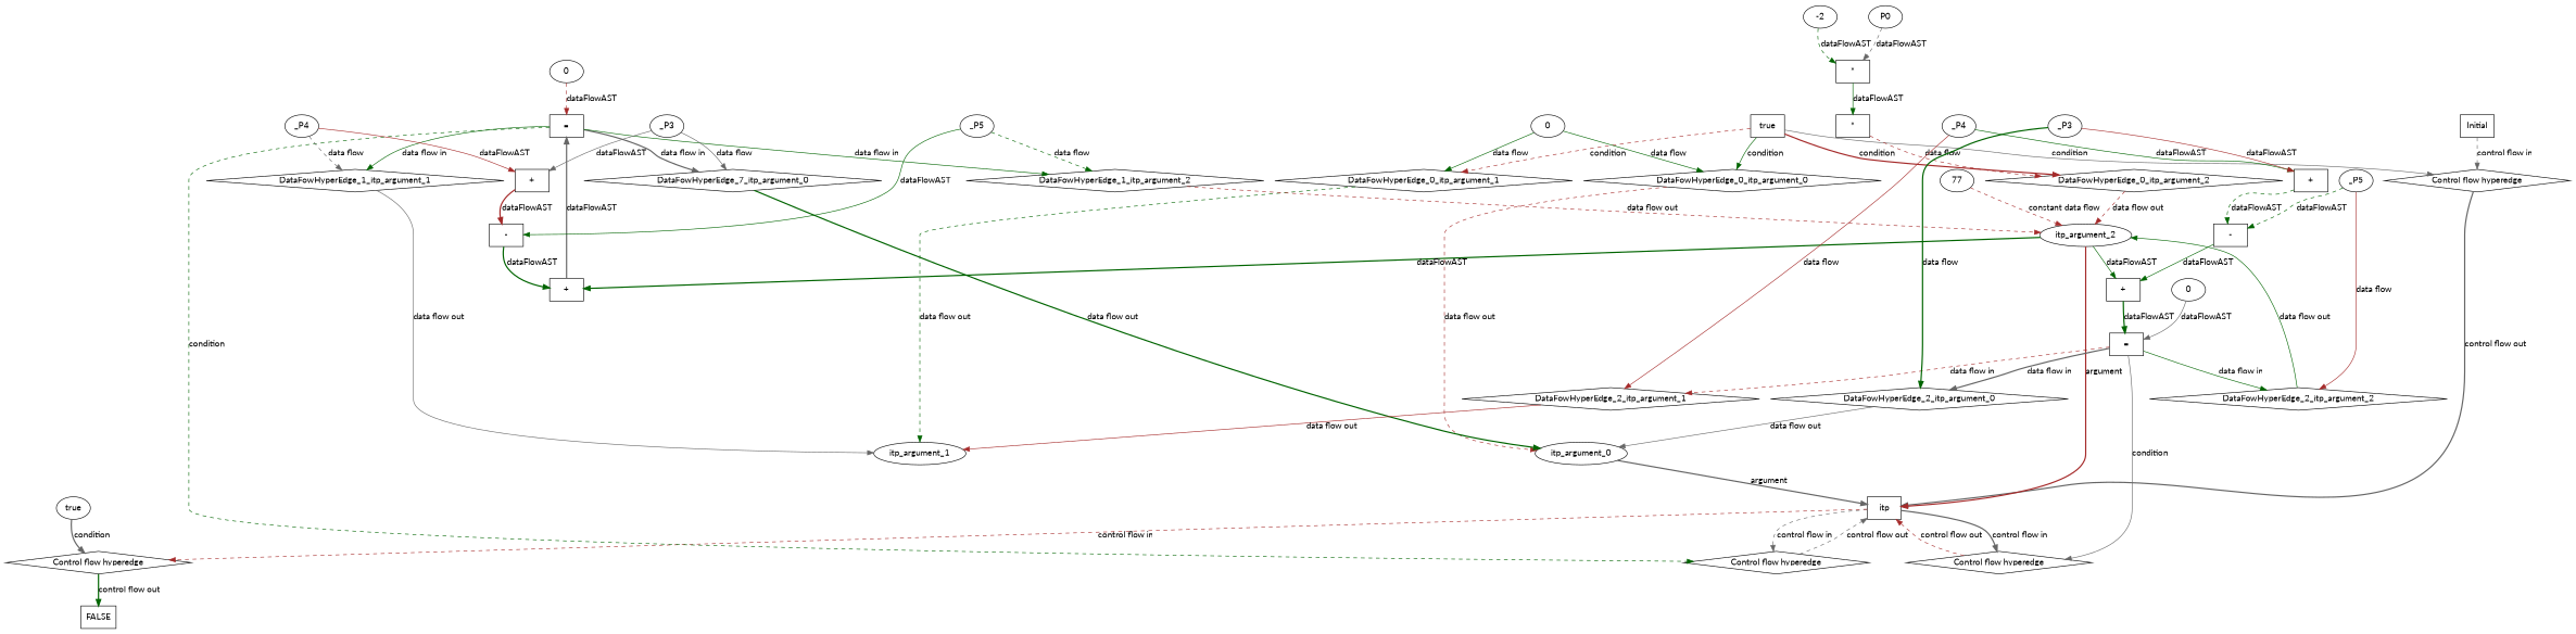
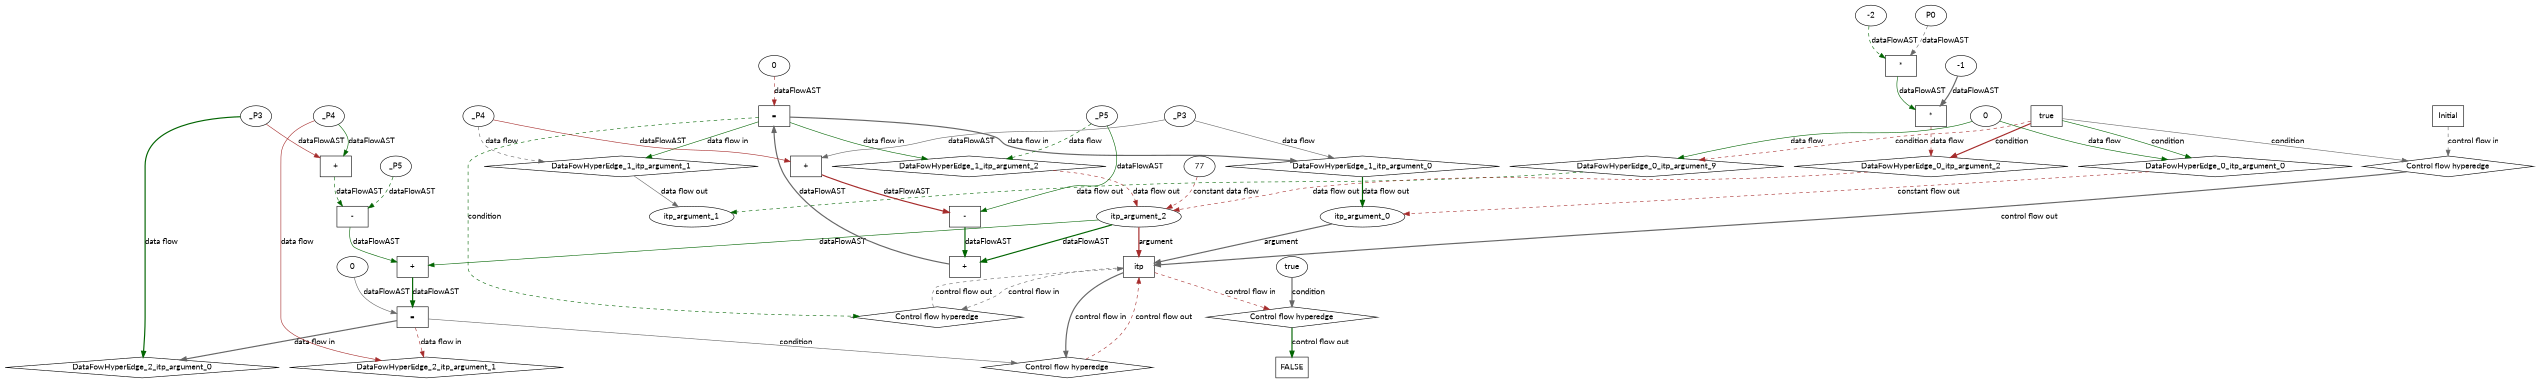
  digraph {
    fontname=Lato
    node [fontname=Lato]
    edge [color=darkgreen fontname=Lato style=solid]
    n1 [label=itp nodeName=itp shape=rect]
    n2 [label="Control flow hyperedge" nodeName=ControlFowHyperEdge_1 shape=diamond]
    n3 [label="Control flow hyperedge" nodeName=ControlFowHyperEdge_2 shape=diamond]
    n4 [label="Control flow hyperedge" nodeName=ControlFowHyperEdge_3 shape=diamond]
    n5 [label=FALSE nodeName=FALSE shape=rect]
    n6 [label=Initial nodeName=Initial shape=rect]
    n7 [label="Control flow hyperedge" nodeName=ControlFowHyperEdge_0 shape=diamond]
    n8 [label=itp_argument_0 nodeName=argument0 shape=oval]
    n9 [label=itp_argument_1 nodeName=argument1 shape=oval]
    n10 [label=itp_argument_2 nodeName=argument2 shape=oval]
    n11 [label="+" nodeName=xxxitp___itp_1xxxguard_0_node_1 shape=rect]
    n12 [label="+" nodeName=xxxitp___itp_2xxxguard_0_node_1 shape=rect]
    n13 [label="=" nodeName=xxxitp___itp_1xxxguard_0_node_0 shape=rect]
    n14 [label="=" nodeName=xxxitp___itp_2xxxguard_0_node_0 shape=rect]
    n15 [label=true nodeName=true_0 shape=rect]
    n16 [label=DataFowHyperEdge_0_itp_argument_0 nodeName=DataFowHyperEdge_0_itp_argument_0 shape=diamond]
-   n17 [label=DataFowHyperEdge_0_itp_argument_1 nodeName=DataFowHyperEdge_0_itp_argument_1 shape=diamond]
+   n17 [label=DataFowHyperEdge_0_itp_argument_9 nodeName=DataFowHyperEdge_0_itp_argument_1 shape=diamond]
    n18 [label=DataFowHyperEdge_0_itp_argument_2 nodeName=DataFowHyperEdge_0_itp_argument_2 shape=diamond]
    n19 [label=0 nodeName=xxxitp___Initial_0xxxdataFlow_0_node_0]
    n20 [label="*" nodeName=xxxitp___Initial_0xxxdataFlow2_node_0 shape=rect]
+   n21 [label=-1 nodeName=xxxitp___Initial_0xxxdataFlow2_node_1]
    n22 [label="*" nodeName=xxxitp___Initial_0xxxdataFlow2_node_2 shape=rect]
    n23 [label=-2 nodeName=xxxitp___Initial_0xxxdataFlow2_node_3]
    n24 [label=P0 nodeName=xxxitp___Initial_0xxxdataFlow2_node_4]
-   n25 [label=DataFowHyperEdge_7_itp_argument_0 nodeName=DataFowHyperEdge_1_itp_argument_0 shape=diamond]
+   n25 [label=DataFowHyperEdge_1_itp_argument_0 nodeName=DataFowHyperEdge_1_itp_argument_0 shape=diamond]
    n26 [label=DataFowHyperEdge_1_itp_argument_1 nodeName=DataFowHyperEdge_1_itp_argument_1 shape=diamond]
    n27 [label=DataFowHyperEdge_1_itp_argument_2 nodeName=DataFowHyperEdge_1_itp_argument_2 shape=diamond]
    n28 [label="-" nodeName=xxxitp___itp_1xxxguard_0_node_3 shape=rect]
    n29 [label="+" nodeName=xxxitp___itp_1xxxguard_0_node_4 shape=rect]
    n30 [label=0 nodeName=xxxitp___itp_1xxxguard_0_node_8]
    n31 [label=_P5 nodeName=xxxitp___itp_1xxxdataFlow2_node_0]
    n32 [label=_P4 nodeName=xxxitp___itp_1xxxdataFlow1_node_0]
    n33 [label=_P3 nodeName=xxxitp___itp_1xxxdataFlow_0_node_0]
    n34 [label=DataFowHyperEdge_2_itp_argument_0 nodeName=DataFowHyperEdge_2_itp_argument_0 shape=diamond]
    n35 [label=DataFowHyperEdge_2_itp_argument_1 nodeName=DataFowHyperEdge_2_itp_argument_1 shape=diamond]
-   n36 [label=DataFowHyperEdge_2_itp_argument_2 nodeName=DataFowHyperEdge_2_itp_argument_2 shape=diamond]
    n37 [label="-" nodeName=xxxitp___itp_2xxxguard_0_node_3 shape=rect]
    n38 [label="+" nodeName=xxxitp___itp_2xxxguard_0_node_4 shape=rect]
    n39 [label=0 nodeName=xxxitp___itp_2xxxguard_0_node_8]
    n40 [label=_P5 nodeName=xxxitp___itp_2xxxdataFlow2_node_0]
    n41 [label=_P4 nodeName=xxxitp___itp_2xxxdataFlow1_node_0]
    n42 [label=_P3 nodeName=xxxitp___itp_2xxxdataFlow_0_node_0]
    n43 [label=true nodeName=xxxFALSE___itp_3xxxguard_0_node_0]
    n44 [label=77 nodeName=xxxFALSE___itp_3xxxitp_argument_2_constant_77]
    n1 -> n2 [color=gray40 label="control flow in" style=dashed]
    n1 -> n3 [color=gray40 label="control flow in" style=bold]
    n1 -> n4 [color=brown label="control flow in" style=dashed]
    n2 -> n1 [color=gray40 label="control flow out" style=dashed]
    n3 -> n1 [color=brown label="control flow out" style=dashed]
    n4 -> n5 [label="control flow out" style=bold]
    n6 -> n7 [color=gray40 label="control flow in" style=dashed]
    n7 -> n1 [color=gray40 label="control flow out" style=bold]
    n8 -> n1 [color=gray40 label=argument style=bold]
    n10 -> n1 [color=brown label=argument style=bold]
    n10 -> n11 [label=dataFlowAST style=bold]
    n10 -> n12 [label=dataFlowAST]
    n11 -> n13 [color=gray40 label=dataFlowAST style=bold]
    n12 -> n14 [label=dataFlowAST style=bold]
    n13 -> n2 [label=condition style=dashed]
    n13 -> n25 [color=gray40 label="data flow in" style=bold]
    n13 -> n26 [label="data flow in"]
    n13 -> n27 [label="data flow in"]
    n14 -> n3 [color=gray40 label=condition]
    n14 -> n34 [color=gray40 label="data flow in" style=bold]
    n14 -> n35 [color=brown label="data flow in" style=dashed]
-   n14 -> n36 [label="data flow in"]
    n15 -> n7 [color=gray40 label=condition]
    n15 -> n16 [label=condition]
    n15 -> n17 [color=brown label=condition style=dashed]
    n15 -> n18 [color=brown label=condition style=bold]
-   n16 -> n8 [color=brown label="data flow out" style=dashed]
+   n16 -> n8 [color=brown label="constant flow out" style=dashed]
    n17 -> n9 [label="data flow out" style=dashed]
    n18 -> n10 [color=brown label="data flow out" style=dashed]
    n19 -> n16 [label="data flow"]
    n19 -> n17 [label="data flow"]
    n20 -> n18 [color=brown label="data flow" style=dashed]
+   n21 -> n20 [color=gray40 label=dataFlowAST style=bold]
    n22 -> n20 [label=dataFlowAST]
    n23 -> n22 [label=dataFlowAST style=dashed]
    n24 -> n22 [color=gray40 label=dataFlowAST style=dashed]
    n25 -> n8 [label="data flow out" style=bold]
    n26 -> n9 [color=gray40 label="data flow out"]
    n27 -> n10 [color=brown label="data flow out" style=dashed]
    n28 -> n11 [label=dataFlowAST style=bold]
    n29 -> n28 [color=brown label=dataFlowAST style=bold]
    n30 -> n13 [color=brown label=dataFlowAST style=dashed]
    n31 -> n27 [label="data flow" style=dashed]
    n31 -> n28 [label=dataFlowAST]
    n32 -> n26 [color=gray40 label="data flow" style=dashed]
    n32 -> n29 [color=brown label=dataFlowAST]
    n33 -> n25 [color=gray40 label="data flow"]
    n33 -> n29 [color=gray40 label=dataFlowAST]
-   n34 -> n8 [color=gray40 label="data flow out"]
-   n35 -> n9 [color=brown label="data flow out"]
-   n36 -> n10 [label="data flow out"]
    n37 -> n12 [label=dataFlowAST]
    n38 -> n37 [label=dataFlowAST style=dashed]
    n39 -> n14 [color=gray40 label=dataFlowAST]
-   n40 -> n36 [color=brown label="data flow"]
    n40 -> n37 [label=dataFlowAST style=dashed]
    n41 -> n35 [color=brown label="data flow"]
    n41 -> n38 [label=dataFlowAST]
    n42 -> n34 [label="data flow" style=bold]
    n42 -> n38 [color=brown label=dataFlowAST]
    n43 -> n4 [color=gray40 label=condition style=bold]
    n44 -> n10 [color=brown label="constant data flow" style=dashed]
  }
